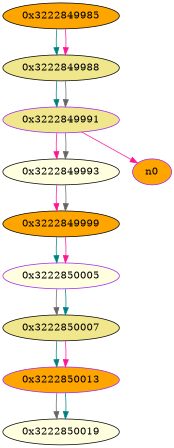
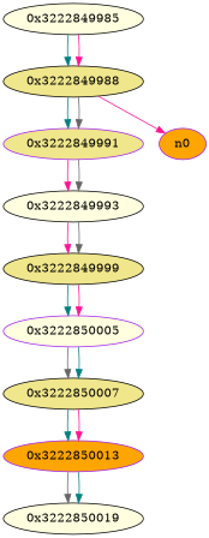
  digraph {
    node [color=black fillcolor=lightyellow style=filled]
    edge [color=teal]
-   n2 [fillcolor=orange label="0x3222849985"]
+   n2 [label="0x3222849985"]
    n3 [fillcolor=khaki label="0x3222849988"]
    n4 [color=purple fillcolor=khaki label="0x3222849991"]
    n5 [label="0x3222849993"]
    n0 [color=purple fillcolor=orange]
-   n6 [fillcolor=orange label="0x3222849999"]
+   n6 [fillcolor=khaki label="0x3222849999"]
    n7 [color=purple label="0x3222850005"]
    n8 [fillcolor=khaki label="0x3222850007"]
    n9 [color=purple fillcolor=orange label="0x3222850013"]
    n10 [label="0x3222850019"]
    n2 -> n3
    n2 -> n3 [color=deeppink]
    n3 -> n4
    n3 -> n4 [color=gray40]
    n4 -> n5 [color=deeppink]
    n4 -> n5 [color=gray40]
-   n4 -> n0 [color=deeppink]
+   n3 -> n0 [color=deeppink]
    n5 -> n6 [color=deeppink]
    n5 -> n6 [color=gray40]
    n6 -> n7
    n6 -> n7 [color=deeppink]
    n7 -> n8 [color=gray40]
    n7 -> n8
    n8 -> n9
    n8 -> n9 [color=deeppink]
    n9 -> n10 [color=gray40]
    n9 -> n10
  }
